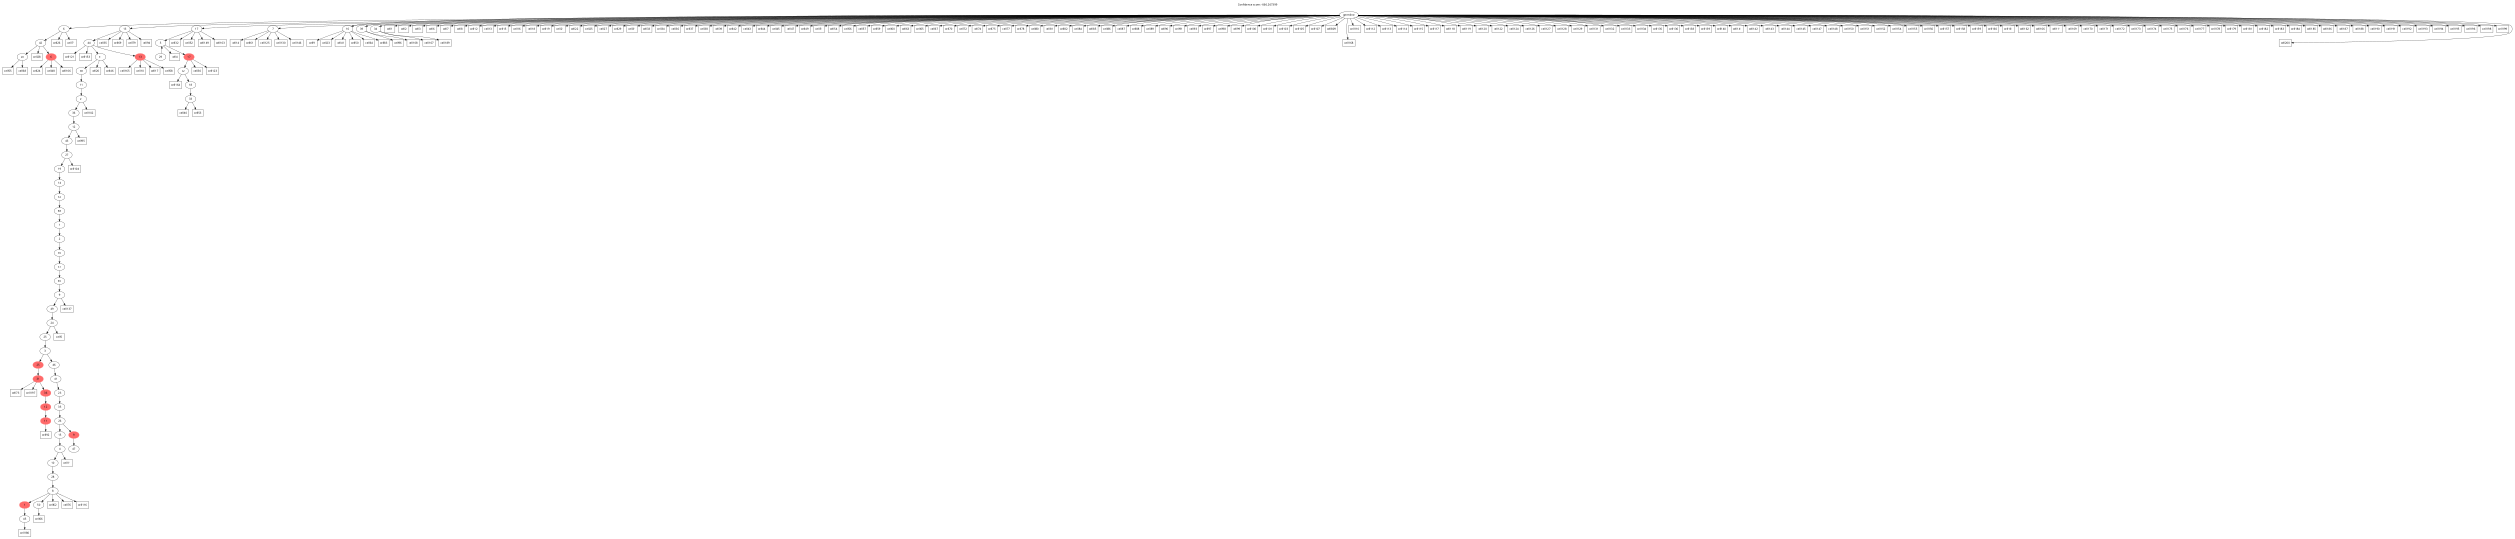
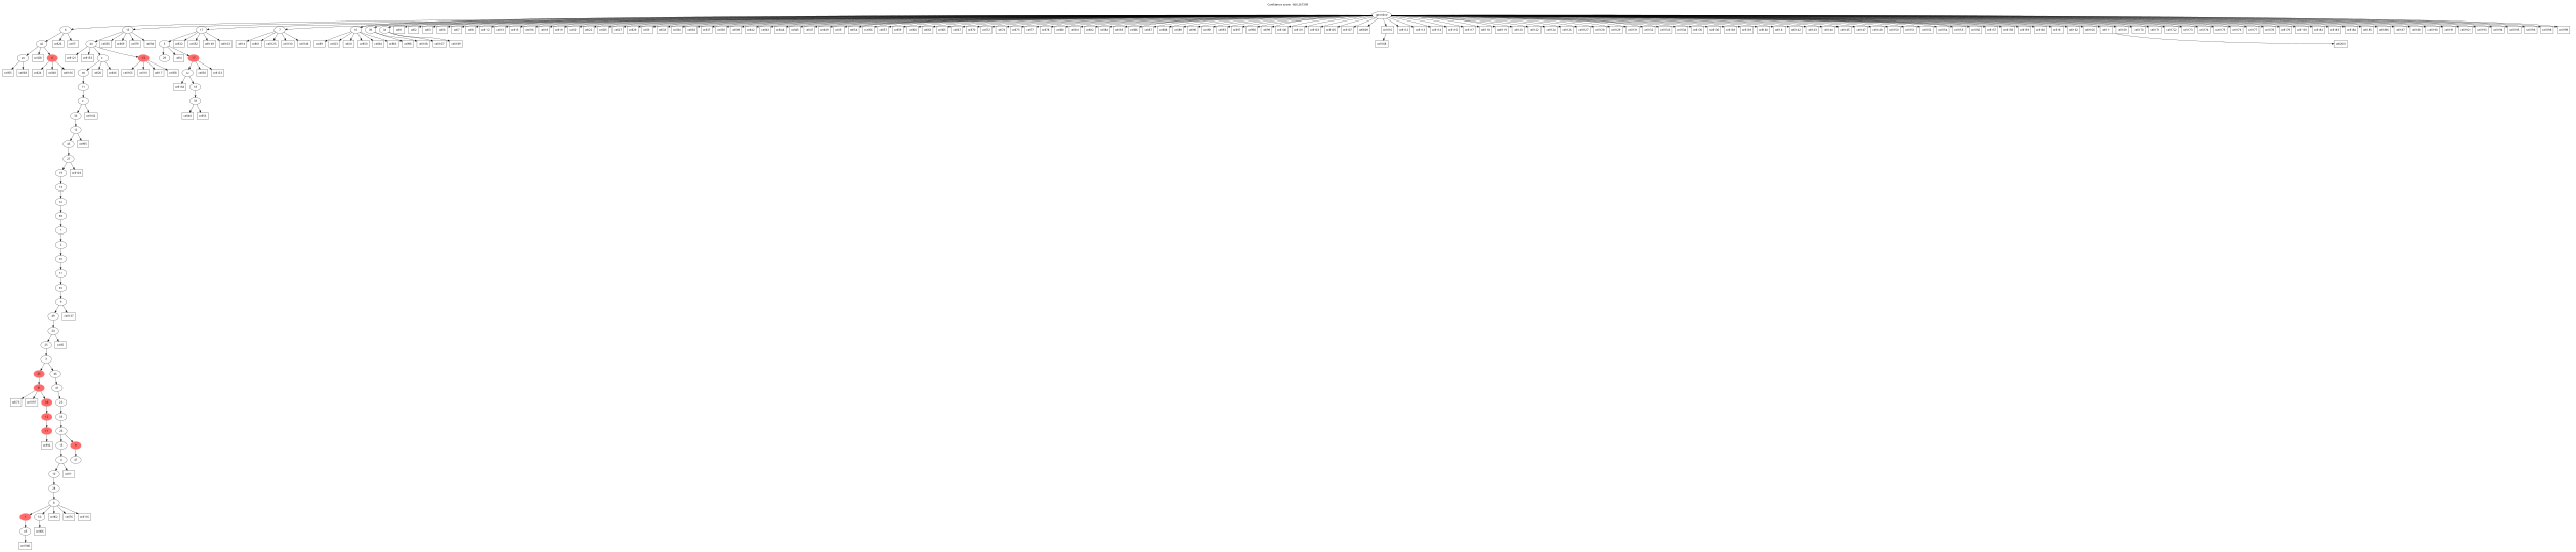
  digraph {
    fontname="Noto Sans"
    label="Confidence score: -666.267399"
    labelloc=t
    node [fontname="Noto Sans" shape=box]
    edge [fontname="Noto Sans"]
    n1 [label=42 shape=""]
    n2 [color=indianred1 label=6 style=filled shape=""]
    n3 [label=20 shape=""]
    cell28
    cell24
    cell48
    cell106
    cell55
    cell68
    n10 [label=6 shape=""]
    cell26
    cell71
    n13 [color=indianred1 label=12 style=filled shape=""]
    n14 [color=indianred1 label=11 style=filled shape=""]
    cell92
    n16 [color=indianred1 label=36 style=filled shape=""]
    n17 [color=indianred1 label=31 style=filled shape=""]
    cell73
    cell197
    n20 [color=indianred1 label=25 style=filled shape=""]
    n21 [color=indianred1 label=9 style=filled shape=""]
    n22 [label=47 shape=""]
    n23 [color=indianred1 label=1 style=filled shape=""]
    n24 [label=45 shape=""]
    cell180
    n26 [label=8 shape=""]
    n27 [label=50 shape=""]
    cell62
    cell76
    cell116
    cell66
    n32 [label=28 shape=""]
    n33 [label=10 shape=""]
    n34 [label=4 shape=""]
    cell11
    n36 [label=15 shape=""]
    n37 [label=26 shape=""]
    n38 [label=35 shape=""]
    n39 [label=23 shape=""]
    n40 [label=41 shape=""]
    n41 [label=46 shape=""]
    n42 [label=3 shape=""]
    n43 [label=25 shape=""]
    n44 [label=24 shape=""]
    cell5
    n46 [label=49 shape=""]
    n47 [label=9 shape=""]
    cell137
    n49 [label=40 shape=""]
    n50 [label=37 shape=""]
    n51 [label=30 shape=""]
    n52 [label=2 shape=""]
    n53 [label=1 shape=""]
    n54 [label=88 shape=""]
    n55 [label=32 shape=""]
    n56 [label=14 shape=""]
    n57 [label=19 shape=""]
    n58 [label=27 shape=""]
    cell104
    n60 [label=43 shape=""]
    n61 [label=12 shape=""]
    cell95
    n63 [label=36 shape=""]
    n64 [label=21 shape=""]
    cell102
    n66 [label=11 shape=""]
    n67 [label=38 shape=""]
    n68 [label=31 shape=""]
    cell20
    cell46
    n71 [label=44 shape=""]
    n72 [color=indianred1 label=13 style=filled shape=""]
    cell121
    cell153
    cell10
    cell17
    cell58
    cell165
    n79 [label=13 shape=""]
    cell35
    cell69
    cell79
    cell94
    n84 [label=18 shape=""]
    n85 [label=33 shape=""]
    cell40
    cell53
    n88 [label=22 shape=""]
    cell164
    n90 [color=indianred1 label=17 style=filled shape=""]
    cell30
    cell123
    n93 [label=5 shape=""]
    n94 [label=29 shape=""]
    cell4
    n96 [label=17 shape=""]
    cell32
    cell52
    cell149
    cell163
    n101 [label=germline shape=""]
    n102 [label=7 shape=""]
    n103 [label=16 shape=""]
    n104 [label=39 shape=""]
    n105 [label=34 shape=""]
    cell1
    cell2
    cell3
    cell6
    cell7
    cell8
    cell12
    cell13
    cell15
    cell16
    cell18
    cell19
    cell21
    cell22
    cell25
    cell27
    cell29
    cell31
    cell33
    cell34
    cell36
    cell37
    cell38
    cell39
    cell42
    cell43
    cell44
    cell45
    cell47
    cell49
    cell51
    cell54
    cell56
    cell57
    cell59
    cell60
    cell63
    cell65
    cell67
    cell70
    cell72
    cell74
    cell75
    cell77
    cell78
    cell80
    cell81
    cell82
    cell84
    cell85
    cell86
    cell87
    cell88
    cell89
    cell90
    cell91
    cell93
    cell97
    cell98
    cell99
    cell100
    cell101
    cell103
    cell105
    cell107
    n171 [label=cell809]
    cell110
    cell111
    cell112
    cell113
    cell114
    cell115
    cell117
    cell118
    cell119
    cell120
    cell122
    cell124
    cell126
    cell127
    cell128
    cell129
    cell131
    cell132
    cell133
    cell134
    cell135
    cell136
    cell138
    cell139
    cell140
    cell141
    cell142
    cell143
    cell144
    cell145
    cell147
    cell148
    cell150
    cell151
    cell152
    cell154
    cell155
    cell156
    cell157
    cell158
    cell159
    cell160
    cell161
    cell162
    cell166
    cell168
    cell169
    cell170
    cell171
    cell172
    cell173
    cell174
    cell175
    cell176
    cell177
    cell178
    cell179
    cell181
    cell182
    cell183
    cell184
    cell185
    cell186
    cell187
    cell188
    cell190
    cell191
    cell192
    cell193
    cell194
    cell195
    cell196
    cell198
    cell199
    cell200
    cell14
    cell61
    cell125
    cell130
    cell146
    cell9
    cell23
    cell41
    cell50
    cell64
    cell83
    cell96
    cell108
    cell167
    cell189
    n1 -> n2
    n1 -> n3
    n1 -> cell28
    n2 -> cell24
    n2 -> cell48
    n2 -> cell106
    n3 -> cell55
    n3 -> cell68
    n10 -> n1
    n10 -> cell26
    n10 -> cell71
    n13 -> n14
    n14 -> cell92
    n16 -> n13
    n17 -> n16
    n17 -> cell73
    n17 -> cell197
    n20 -> n17
    n21 -> n22
    n23 -> n24
    n24 -> cell180
    n26 -> n23
    n26 -> n27
    n26 -> cell62
    n26 -> cell76
    n26 -> cell116
    n27 -> cell66
    n32 -> n26
    n33 -> n32
    n34 -> n33
    n34 -> cell11
    n36 -> n34
    n37 -> n21
    n37 -> n36
    n38 -> n37
    n39 -> n38
    n40 -> n39
    n41 -> n40
    n42 -> n20
    n42 -> n41
    n43 -> n42
    n44 -> n43
    n44 -> cell5
    n46 -> n44
    n47 -> n46
    n47 -> cell137
    n49 -> n47
    n50 -> n49
    n51 -> n50
    n52 -> n51
    n53 -> n52
    n54 -> n53
    n55 -> n54
    n56 -> n55
    n57 -> n56
    n58 -> n57
    n58 -> cell104
    n60 -> n58
    n61 -> n60
    n61 -> cell95
    n63 -> n61
    n64 -> n63
    n64 -> cell102
    n66 -> n64
    n67 -> n66
    n68 -> n67
    n68 -> cell20
    n68 -> cell46
    n71 -> n68
    n71 -> n72
    n71 -> cell121
    n71 -> cell153
    n72 -> cell10
    n72 -> cell17
    n72 -> cell58
    n72 -> cell165
    n79 -> n71
    n79 -> cell35
    n79 -> cell69
    n79 -> cell79
    n79 -> cell94
    n84 -> n85
    n85 -> cell40
    n85 -> cell53
    n88 -> n84
    n88 -> cell164
    n90 -> n88
    n90 -> cell30
    n90 -> cell123
    n93 -> n90
-   n94 -> n93
+   n93 -> n94
    n93 -> cell4
    n96 -> n93
    n96 -> cell32
    n96 -> cell52
    n96 -> cell149
    n96 -> cell163
    n101 -> n10
    n101 -> n79
    n101 -> n96
    n101 -> n102
    n101 -> n103
    n101 -> n104
    n101 -> n105
    n101 -> cell1
    n101 -> cell2
    n101 -> cell3
    n101 -> cell6
    n101 -> cell7
    n101 -> cell8
    n101 -> cell12
    n101 -> cell13
    n101 -> cell15
    n101 -> cell16
    n101 -> cell18
    n101 -> cell19
    n101 -> cell21
    n101 -> cell22
    n101 -> cell25
    n101 -> cell27
    n101 -> cell29
    n101 -> cell31
    n101 -> cell33
    n101 -> cell34
    n101 -> cell36
    n101 -> cell37
    n101 -> cell38
    n101 -> cell39
    n101 -> cell42
    n101 -> cell43
    n101 -> cell44
    n101 -> cell45
    n101 -> cell47
    n101 -> cell49
    n101 -> cell51
    n101 -> cell54
    n101 -> cell56
    n101 -> cell57
    n101 -> cell59
    n101 -> cell60
    n101 -> cell63
    n101 -> cell65
    n101 -> cell67
    n101 -> cell70
    n101 -> cell72
    n101 -> cell74
    n101 -> cell75
    n101 -> cell77
    n101 -> cell78
    n101 -> cell80
    n101 -> cell81
    n101 -> cell82
    n101 -> cell84
    n101 -> cell85
    n101 -> cell86
    n101 -> cell87
    n101 -> cell88
    n101 -> cell89
    n101 -> cell90
    n101 -> cell91
    n101 -> cell93
    n101 -> cell97
    n101 -> cell98
    n101 -> cell99
    n101 -> cell100
    n101 -> cell101
    n101 -> cell103
    n101 -> cell105
    n101 -> cell107
    n101 -> n171
    n101 -> cell110
    n101 -> cell111
    n101 -> cell112
    n101 -> cell113
    n101 -> cell114
    n101 -> cell115
    n101 -> cell117
    n101 -> cell118
    n101 -> cell119
    n101 -> cell120
    n101 -> cell122
    n101 -> cell124
    n101 -> cell126
    n101 -> cell127
    n101 -> cell128
    n101 -> cell129
    n101 -> cell131
    n101 -> cell132
    n101 -> cell133
    n101 -> cell134
    n101 -> cell135
    n101 -> cell136
    n101 -> cell138
    n101 -> cell139
    n101 -> cell140
    n101 -> cell141
    n101 -> cell142
    n101 -> cell143
    n101 -> cell144
    n101 -> cell145
    n101 -> cell147
    n101 -> cell148
    n101 -> cell150
    n101 -> cell151
    n101 -> cell152
    n101 -> cell154
    n101 -> cell155
    n101 -> cell156
    n101 -> cell157
    n101 -> cell158
    n101 -> cell159
    n101 -> cell160
    n101 -> cell161
    n101 -> cell162
    n101 -> cell166
-   n101 -> cell168
+   cell110 -> cell168
    n101 -> cell169
    n101 -> cell170
    n101 -> cell171
    n101 -> cell172
    n101 -> cell173
    n101 -> cell174
    n101 -> cell175
    n101 -> cell176
    n101 -> cell177
    n101 -> cell178
    n101 -> cell179
    n101 -> cell181
    n101 -> cell182
    n101 -> cell183
    n101 -> cell184
    n101 -> cell185
    n101 -> cell186
    n101 -> cell187
    n101 -> cell188
    n101 -> cell190
    n101 -> cell191
    n101 -> cell192
    n101 -> cell193
    n101 -> cell194
    n101 -> cell195
    n101 -> cell196
    n101 -> cell198
    n101 -> cell199
-   n101 -> cell200
+   cell111 -> cell200
    n102 -> cell14
    n102 -> cell61
    n102 -> cell125
    n102 -> cell130
    n102 -> cell146
    n103 -> cell9
    n103 -> cell23
    n103 -> cell41
    n103 -> cell50
    n103 -> cell64
    n103 -> cell83
    n104 -> cell96
    n104 -> cell108
    n105 -> cell167
    n105 -> cell189
  }
